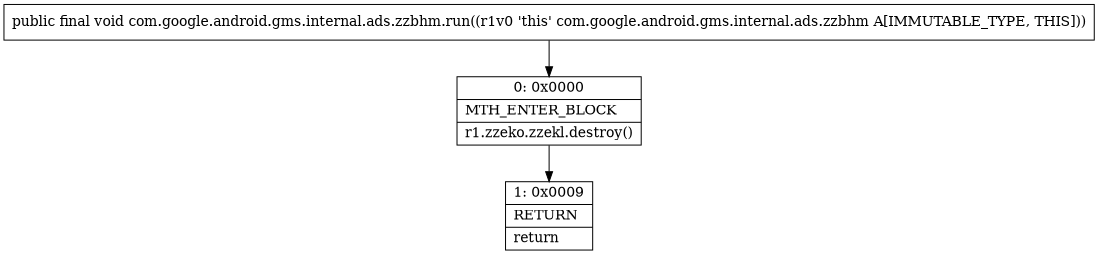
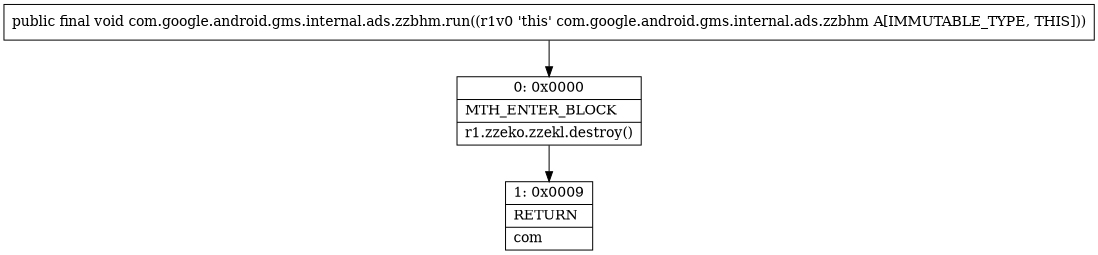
  digraph {
    node [shape=record]
    n1 [label="{0\:\ 0x0000|MTH_ENTER_BLOCK\l|r1.zzeko.zzekl.destroy()\l}"]
-   n2 [label="{1\:\ 0x0009|RETURN\l|return\l}"]
+   n2 [label="{1\:\ 0x0009|RETURN\l|com\l}"]
    n3 [label="{public final void com.google.android.gms.internal.ads.zzbhm.run((r1v0 'this' com.google.android.gms.internal.ads.zzbhm A[IMMUTABLE_TYPE, THIS])) }"]
    n1 -> n2
    n3 -> n1
  }
